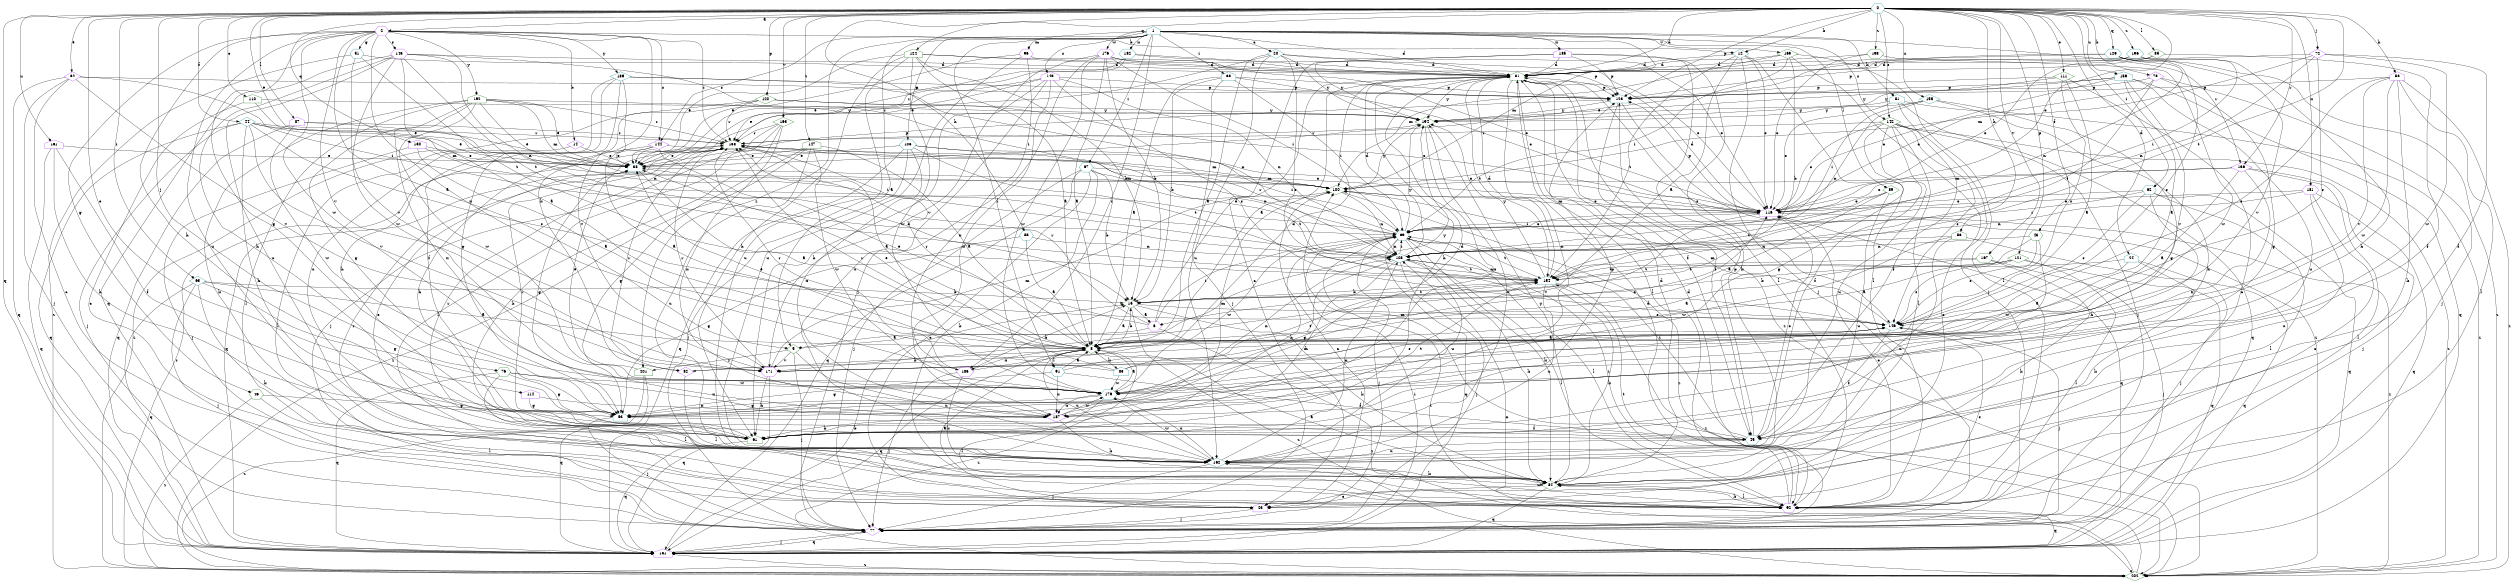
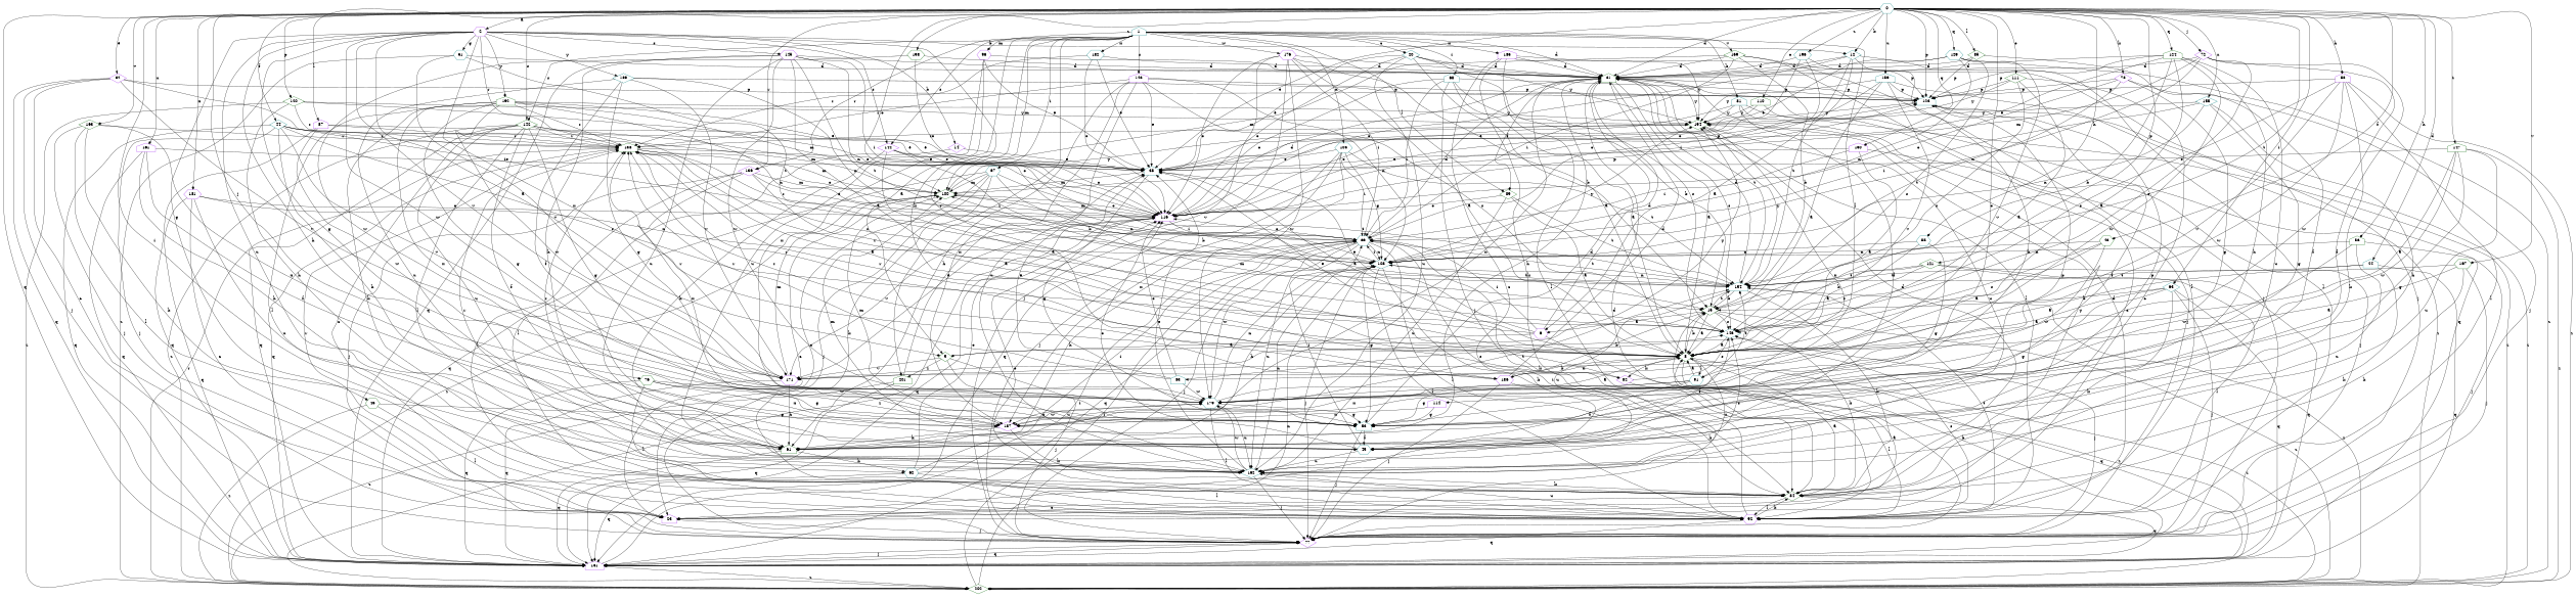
  strict digraph {
    node [color=teal shape=diamond]
    edge [arrowhead=diamond]
    0 [shape=hexagon]
    2 [color=purple shape=hexagon]
    12
    24 [shape=house]
    31 [color=darkgreen shape=house]
    32 [color=purple]
    38 [shape=house]
    43 [color=darkgreen shape=hexagon]
    44
    55 [shape=hexagon]
    56 [color=darkgreen shape=house]
    58 [color=purple shape=house]
    62 [shape=hexagon]
    63
    72 [color=purple]
    76 [color=darkgreen shape=hexagon]
    78 [color=purple]
    85 [color=darkgreen]
    87 [color=purple shape=house]
    110 [color=darkgreen shape=house]
    111 [color=darkgreen]
    114 [color=purple shape=house]
    116 [color=purple shape=house]
    120 [color=darkgreen]
    121 [color=darkgreen]
    123 [shape=house]
    124 [color=darkgreen shape=house]
    129 [shape=hexagon]
    130 [color=purple shape=house]
    131 [color=purple shape=house]
    136 [color=purple]
    142 [color=darkgreen]
    147 [color=darkgreen shape=house]
    154 [shape=house]
    155
    159 [shape=house]
    161 [color=purple shape=house]
    163 [color=darkgreen]
    167 [color=darkgreen shape=hexagon]
    181 [color=purple shape=hexagon]
    196 [shape=hexagon]
    198 [color=darkgreen shape=hexagon]
    5 [color=darkgreen]
    138 [color=darkgreen shape=house]
    144 [color=purple]
    14 [color=purple]
    46 [color=darkgreen shape=hexagon]
    51 [shape=hexagon]
    53 [shape=house]
    61 [color=darkgreen shape=house]
    82 [color=purple]
    145 [color=purple shape=hexagon]
    162
    171 [color=purple shape=hexagon]
    179 [shape=hexagon]
    186 [color=purple shape=hexagon]
    189
    192 [color=darkgreen shape=house]
    77 [color=purple]
    6 [color=purple shape=hexagon]
    92 [color=purple shape=hexagon]
    8 [color=darkgreen]
    84 [color=darkgreen]
    194 [color=darkgreen]
    202 [color=darkgreen]
    146
    45 [shape=hexagon]
    187 [color=purple]
    69 [shape=hexagon]
    23 [color=purple shape=house]
    100 [color=darkgreen]
    108
    15 [color=darkgreen]
    1 [shape=house]
    20
    67 [shape=hexagon]
    68 [shape=house]
    81 [shape=house]
    89 [color=darkgreen]
    91 [shape=hexagon]
    96 [color=purple shape=hexagon]
    105 [shape=hexagon]
    143 [color=purple shape=house]
    169 [color=darkgreen]
    176 [color=purple shape=hexagon]
    182 [shape=hexagon]
    185 [color=purple shape=house]
    201 [color=darkgreen shape=house]
    83 [shape=house]
    0 -> 2 [arrowhead=normal label=a]
    0 -> 12 [label=b]
    0 -> 24 [arrowhead=normal label=d]
    0 -> 31 [arrowhead=normal label=d]
    0 -> 32 [arrowhead=normal label=e]
    0 -> 38 [arrowhead=normal label=e]
    0 -> 43 [label=f]
    0 -> 44 [arrowhead=normal label=f]
    0 -> 55 [label=h]
    0 -> 56 [label=h]
    0 -> 58 [label=h]
    0 -> 62 [label=i]
    0 -> 63 [label=i]
    0 -> 72 [label=j]
    0 -> 76 [label=j]
    0 -> 78 [arrowhead=normal label=k]
    0 -> 85 [arrowhead=normal label=l]
    0 -> 87 [arrowhead=normal label=l]
    0 -> 110 [arrowhead=normal label=o]
    0 -> 111 [arrowhead=normal label=o]
    0 -> 114 [label=o]
    0 -> 116 [arrowhead=normal label=o]
    0 -> 120 [label=p]
    0 -> 121 [arrowhead=normal label=p]
    0 -> 123 [label=p]
    0 -> 124 [arrowhead=normal label=q]
    0 -> 129 [arrowhead=normal label=q]
    0 -> 130 [label=q]
    0 -> 131 [arrowhead=normal label=q]
    0 -> 136 [arrowhead=normal label=r]
    0 -> 142 [arrowhead=normal label=s]
    0 -> 147 [arrowhead=normal label=t]
    0 -> 154 [label=t]
    0 -> 155 [arrowhead=normal label=u]
    0 -> 159 [label=u]
    0 -> 161 [label=u]
    0 -> 163 [label=v]
    0 -> 167 [label=v]
    0 -> 181 [label=x]
    0 -> 196 [arrowhead=normal label=z]
    0 -> 198 [arrowhead=normal label=z]
    2 -> 12 [label=b]
    2 -> 5 [label=a]
    2 -> 138 [arrowhead=normal label=r]
    2 -> 144 [arrowhead=normal label=s]
    2 -> 14 [arrowhead=normal label=b]
    2 -> 46 [label=g]
    2 -> 51 [arrowhead=normal label=g]
    2 -> 53 [label=g]
    2 -> 61 [arrowhead=normal label=h]
    2 -> 82 [label=k]
    2 -> 145 [label=s]
    2 -> 162 [arrowhead=normal label=u]
    2 -> 171 [label=v]
    2 -> 179 [label=w]
    2 -> 186 [arrowhead=normal label=x]
    2 -> 189 [arrowhead=normal label=y]
    2 -> 192 [label=y]
    12 -> 31 [arrowhead=normal label=d]
    12 -> 116 [arrowhead=normal label=o]
    12 -> 154 [arrowhead=normal label=t]
    12 -> 77 [arrowhead=normal label=j]
    12 -> 6 [label=a]
    12 -> 92 [label=l]
    24 -> 131 [label=q]
    24 -> 154 [label=t]
    24 -> 8 [arrowhead=normal label=a]
    24 -> 84 [label=k]
    31 -> 123 [label=p]
    31 -> 154 [label=t]
    31 -> 61 [arrowhead=normal label=h]
    31 -> 92 [label=l]
    31 -> 8 [arrowhead=normal label=a]
    31 -> 194 [label=y]
    31 -> 202 [arrowhead=normal label=z]
    31 -> 146 [arrowhead=normal label=s]
-   31 -> 45 [label=f]
+   31 -> 89 [label=f]
    31 -> 187 [arrowhead=normal label=x]
    32 -> 123 [arrowhead=normal label=p]
    32 -> 131 [arrowhead=normal label=q]
    32 -> 171 [label=v]
    32 -> 77 [arrowhead=normal label=j]
    32 -> 69 [label=i]
    32 -> 23 [label=c]
    38 -> 123 [arrowhead=normal label=p]
    38 -> 53 [label=g]
    38 -> 8 [label=a]
    38 -> 100 [arrowhead=normal label=m]
    43 -> 179 [label=w]
    43 -> 8 [label=a]
    43 -> 146 [label=s]
    43 -> 108 [arrowhead=normal label=n]
    44 -> 38 [arrowhead=normal label=e]
    44 -> 131 [label=q]
    44 -> 138 [label=r]
    44 -> 61 [arrowhead=normal label=h]
    44 -> 171 [label=v]
    44 -> 77 [label=j]
    44 -> 146 [arrowhead=normal label=s]
    44 -> 100 [arrowhead=normal label=m]
    55 -> 53 [label=g]
    55 -> 8 [arrowhead=normal label=a]
    55 -> 108 [label=n]
    56 -> 162 [arrowhead=normal label=u]
    56 -> 179 [label=w]
    56 -> 77 [arrowhead=normal label=j]
    56 -> 108 [arrowhead=normal label=n]
    58 -> 123 [label=p]
    58 -> 171 [label=v]
    58 -> 179 [arrowhead=normal label=w]
    58 -> 92 [label=l]
    58 -> 84 [label=k]
    58 -> 202 [label=z]
    58 -> 146 [label=s]
    62 -> 116 [label=o]
    62 -> 131 [label=q]
-   62 -> 61 [arrowhead=normal label=h]
+   61 -> 62 [arrowhead=normal label=h]
    62 -> 92 [label=l]
    62 -> 146 [arrowhead=normal label=s]
    62 -> 69 [arrowhead=normal label=i]
    63 -> 131 [arrowhead=normal label=q]
    63 -> 53 [arrowhead=normal label=g]
    63 -> 77 [label=j]
    63 -> 8 [arrowhead=normal label=a]
    63 -> 84 [arrowhead=normal label=k]
    63 -> 15 [arrowhead=normal label=b]
    72 -> 31 [arrowhead=normal label=d]
    72 -> 179 [label=w]
    72 -> 146 [arrowhead=normal label=s]
    72 -> 45 [label=f]
    72 -> 100 [label=m]
    72 -> 108 [arrowhead=normal label=n]
    76 -> 131 [arrowhead=normal label=q]
    76 -> 53 [label=g]
    76 -> 179 [arrowhead=normal label=w]
    76 -> 92 [label=l]
    76 -> 187 [arrowhead=normal label=x]
    78 -> 116 [arrowhead=normal label=o]
    78 -> 123 [arrowhead=normal label=p]
    78 -> 154 [label=t]
    78 -> 53 [arrowhead=normal label=g]
    78 -> 77 [label=j]
    85 -> 31 [arrowhead=normal label=d]
    85 -> 123 [arrowhead=normal label=p]
    85 -> 45 [label=f]
    87 -> 38 [label=e]
    87 -> 131 [label=q]
    87 -> 138 [arrowhead=normal label=r]
    87 -> 179 [arrowhead=normal label=w]
    110 -> 38 [arrowhead=normal label=e]
    110 -> 194 [label=y]
    110 -> 23 [label=c]
    111 -> 123 [arrowhead=normal label=p]
    111 -> 8 [label=a]
    111 -> 194 [arrowhead=normal label=y]
    111 -> 146 [label=s]
    111 -> 23 [label=c]
    114 -> 53 [arrowhead=normal label=g]
    114 -> 187 [label=x]
    116 -> 31 [arrowhead=normal label=d]
    116 -> 123 [label=p]
    116 -> 131 [label=q]
    116 -> 171 [label=v]
    116 -> 202 [arrowhead=normal label=z]
    116 -> 69 [arrowhead=normal label=i]
    116 -> 100 [label=m]
    120 -> 116 [arrowhead=normal label=o]
    120 -> 138 [label=r]
    120 -> 61 [arrowhead=normal label=h]
    120 -> 194 [arrowhead=normal label=y]
    120 -> 202 [label=z]
    121 -> 131 [label=q]
    121 -> 154 [arrowhead=normal label=t]
    121 -> 92 [arrowhead=normal label=l]
    121 -> 146 [label=s]
    121 -> 15 [label=b]
    123 -> 194 [arrowhead=normal label=y]
    123 -> 202 [arrowhead=normal label=z]
    123 -> 45 [label=f]
    124 -> 31 [arrowhead=normal label=d]
    124 -> 38 [label=e]
    124 -> 123 [label=p]
    124 -> 61 [label=h]
    124 -> 162 [arrowhead=normal label=u]
    124 -> 179 [label=w]
    124 -> 8 [arrowhead=normal label=a]
    124 -> 15 [label=b]
    129 -> 31 [label=d]
    129 -> 38 [arrowhead=normal label=e]
    129 -> 171 [arrowhead=normal label=v]
    129 -> 202 [arrowhead=normal label=z]
    129 -> 146 [label=s]
    129 -> 108 [label=n]
    130 -> 38 [label=e]
    130 -> 77 [arrowhead=normal label=j]
    130 -> 8 [label=a]
    130 -> 69 [arrowhead=normal label=i]
    131 -> 77 [label=j]
    131 -> 202 [arrowhead=normal label=z]
    131 -> 69 [label=i]
    131 -> 15 [label=b]
    136 -> 116 [arrowhead=normal label=o]
    136 -> 77 [label=j]
    136 -> 92 [arrowhead=normal label=l]
    136 -> 8 [label=a]
    136 -> 187 [arrowhead=normal label=x]
    136 -> 100 [label=m]
    142 -> 116 [label=o]
    142 -> 131 [label=q]
    142 -> 138 [arrowhead=normal label=r]
    142 -> 53 [label=g]
    142 -> 162 [label=u]
    142 -> 84 [arrowhead=normal label=l]
    142 -> 202 [arrowhead=normal label=z]
    142 -> 146 [label=s]
    142 -> 45 [arrowhead=normal label=f]
    142 -> 23 [label=c]
    147 -> 38 [arrowhead=normal label=e]
    147 -> 53 [arrowhead=normal label=g]
    147 -> 162 [arrowhead=normal label=u]
    147 -> 179 [arrowhead=normal label=w]
    147 -> 8 [label=a]
    147 -> 202 [label=z]
    154 -> 31 [arrowhead=normal label=d]
    154 -> 162 [label=u]
    154 -> 84 [arrowhead=normal label=k]
    154 -> 194 [label=y]
    154 -> 202 [label=z]
    154 -> 108 [arrowhead=normal label=n]
    154 -> 15 [arrowhead=normal label=b]
    155 -> 53 [arrowhead=normal label=g]
    155 -> 61 [arrowhead=normal label=h]
    155 -> 194 [label=y]
    155 -> 69 [label=i]
    155 -> 108 [label=n]
    159 -> 116 [label=o]
    159 -> 123 [label=p]
    159 -> 131 [arrowhead=normal label=q]
-   159 -> 162 [label=u]
    159 -> 171 [arrowhead=normal label=v]
    159 -> 8 [label=a]
    159 -> 194 [arrowhead=normal label=y]
    161 -> 38 [arrowhead=normal label=e]
    161 -> 131 [arrowhead=normal label=q]
    161 -> 61 [label=h]
    161 -> 45 [arrowhead=normal label=f]
    163 -> 138 [label=r]
    163 -> 77 [arrowhead=normal label=j]
    163 -> 92 [label=l]
    163 -> 84 [arrowhead=normal label=k]
    163 -> 187 [arrowhead=normal label=x]
    167 -> 154 [arrowhead=normal label=t]
    167 -> 77 [label=j]
    167 -> 8 [arrowhead=normal label=a]
    167 -> 84 [label=k]
    181 -> 116 [label=o]
    181 -> 131 [arrowhead=normal label=q]
    181 -> 162 [label=u]
    181 -> 23 [label=c]
    181 -> 108 [arrowhead=normal label=n]
    196 -> 31 [label=d]
    196 -> 116 [arrowhead=normal label=o]
    196 -> 61 [label=h]
    196 -> 69 [arrowhead=normal label=i]
    198 -> 31 [label=d]
    198 -> 116 [label=o]
    198 -> 179 [label=w]
    5 -> 162 [label=u]
    5 -> 171 [arrowhead=normal label=v]
    5 -> 77 [label=j]
    5 -> 194 [label=y]
    5 -> 201 [arrowhead=normal label=z]
    138 -> 38 [arrowhead=normal label=e]
    138 -> 116 [arrowhead=normal label=o]
    138 -> 131 [label=q]
    138 -> 8 [label=a]
    138 -> 100 [arrowhead=normal label=m]
    144 -> 38 [label=e]
    144 -> 116 [arrowhead=normal label=o]
    144 -> 61 [arrowhead=normal label=h]
    144 -> 8 [arrowhead=normal label=a]
    144 -> 15 [label=b]
    14 -> 38 [label=e]
    14 -> 92 [arrowhead=normal label=l]
    46 -> 53 [arrowhead=normal label=g]
    46 -> 92 [arrowhead=normal label=l]
    46 -> 202 [label=z]
    51 -> 31 [label=d]
    51 -> 154 [arrowhead=normal label=t]
    51 -> 171 [label=v]
    51 -> 202 [arrowhead=normal label=z]
    53 -> 31 [arrowhead=normal label=d]
    53 -> 77 [arrowhead=normal label=j]
    53 -> 45 [arrowhead=normal label=f]
    61 -> 123 [label=p]
    61 -> 131 [arrowhead=normal label=q]
    61 -> 138 [arrowhead=normal label=r]
    82 -> 138 [label=r]
    82 -> 92 [label=l]
    82 -> 146 [arrowhead=normal label=s]
    145 -> 31 [label=d]
    145 -> 131 [label=q]
    145 -> 154 [arrowhead=normal label=t]
    145 -> 61 [label=h]
    145 -> 162 [label=u]
    145 -> 179 [arrowhead=normal label=w]
    145 -> 8 [label=a]
    145 -> 69 [arrowhead=normal label=i]
    145 -> 108 [arrowhead=normal label=n]
    162 -> 38 [arrowhead=normal label=e]
    162 -> 138 [label=r]
    162 -> 179 [label=w]
    162 -> 77 [label=j]
    162 -> 84 [arrowhead=normal label=k]
    162 -> 108 [arrowhead=normal label=n]
    171 -> 131 [label=q]
    171 -> 138 [label=r]
    171 -> 61 [arrowhead=normal label=h]
    171 -> 100 [arrowhead=normal label=m]
    179 -> 53 [label=g]
    179 -> 162 [arrowhead=normal label=u]
    179 -> 92 [arrowhead=normal label=l]
    179 -> 8 [label=a]
    179 -> 187 [label=x]
    179 -> 108 [label=n]
    186 -> 31 [arrowhead=normal label=d]
    186 -> 138 [arrowhead=normal label=r]
    186 -> 77 [label=j]
    186 -> 84 [label=k]
    186 -> 15 [arrowhead=normal label=b]
    189 -> 123 [arrowhead=normal label=p]
    189 -> 53 [label=g]
    189 -> 162 [arrowhead=normal label=u]
    189 -> 171 [label=v]
    189 -> 45 [arrowhead=normal label=f]
    189 -> 108 [arrowhead=normal label=n]
    192 -> 38 [arrowhead=normal label=e]
    192 -> 138 [arrowhead=normal label=r]
    192 -> 53 [label=g]
    192 -> 179 [arrowhead=normal label=w]
    192 -> 92 [arrowhead=normal label=l]
    192 -> 84 [label=k]
    192 -> 194 [arrowhead=normal label=y]
    192 -> 187 [label=x]
    192 -> 100 [arrowhead=normal label=m]
    192 -> 108 [label=n]
    77 -> 31 [arrowhead=normal label=d]
    77 -> 131 [label=q]
    6 -> 31 [arrowhead=normal label=d]
    6 -> 38 [label=e]
    6 -> 5 [label=a]
    6 -> 138 [label=r]
    6 -> 202 [arrowhead=normal label=z]
    6 -> 69 [arrowhead=normal label=i]
    92 -> 31 [label=d]
    92 -> 116 [label=o]
    92 -> 131 [arrowhead=normal label=q]
    92 -> 154 [arrowhead=normal label=t]
    92 -> 162 [arrowhead=normal label=u]
    92 -> 84 [arrowhead=normal label=k]
    92 -> 146 [label=s]
    92 -> 69 [arrowhead=normal label=i]
    8 -> 38 [arrowhead=normal label=e]
    8 -> 131 [arrowhead=normal label=q]
    8 -> 138 [label=r]
    8 -> 82 [arrowhead=normal label=k]
    8 -> 162 [label=u]
    8 -> 186 [label=x]
    8 -> 202 [arrowhead=normal label=z]
    8 -> 15 [arrowhead=normal label=b]
    8 -> 91 [arrowhead=normal label=l]
    8 -> 83 [arrowhead=normal label=k]
    84 -> 31 [arrowhead=normal label=d]
    84 -> 131 [label=q]
    84 -> 92 [arrowhead=normal label=l]
    84 -> 8 [arrowhead=normal label=a]
    84 -> 194 [arrowhead=normal label=y]
    84 -> 23 [label=c]
    194 -> 138 [arrowhead=normal label=r]
    194 -> 162 [arrowhead=normal label=u]
    194 -> 187 [label=x]
    202 -> 138 [label=r]
    202 -> 69 [arrowhead=normal label=i]
    202 -> 108 [label=n]
    146 -> 77 [arrowhead=normal label=j]
    146 -> 8 [label=a]
    146 -> 45 [arrowhead=normal label=f]
    146 -> 100 [arrowhead=normal label=m]
    45 -> 116 [label=o]
    45 -> 123 [arrowhead=normal label=p]
    45 -> 162 [arrowhead=normal label=u]
    45 -> 69 [arrowhead=normal label=i]
    45 -> 100 [label=m]
    187 -> 154 [arrowhead=normal label=t]
    187 -> 61 [label=h]
    187 -> 179 [label=w]
    187 -> 84 [label=k]
    187 -> 100 [label=m]
    69 -> 31 [arrowhead=normal label=d]
    69 -> 116 [arrowhead=normal label=o]
    69 -> 131 [arrowhead=normal label=q]
    69 -> 154 [arrowhead=normal label=t]
    69 -> 138 [label=r]
    69 -> 61 [arrowhead=normal label=h]
    69 -> 162 [label=u]
    69 -> 179 [arrowhead=normal label=w]
    69 -> 77 [label=j]
    69 -> 92 [label=l]
    69 -> 84 [arrowhead=normal label=k]
    69 -> 108 [arrowhead=normal label=n]
    23 -> 138 [arrowhead=normal label=r]
    23 -> 77 [label=j]
    23 -> 8 [label=a]
    100 -> 116 [label=o]
    100 -> 194 [arrowhead=normal label=y]
    100 -> 202 [arrowhead=normal label=z]
    100 -> 23 [arrowhead=normal label=c]
    100 -> 108 [label=n]
    108 -> 154 [label=t]
    108 -> 53 [label=g]
    108 -> 61 [label=h]
    108 -> 77 [label=j]
    108 -> 92 [arrowhead=normal label=l]
    108 -> 84 [label=k]
    108 -> 194 [label=y]
    108 -> 69 [arrowhead=normal label=i]
    15 -> 154 [arrowhead=normal label=t]
    15 -> 6 [label=a]
    15 -> 8 [label=a]
    15 -> 84 [arrowhead=normal label=k]
    15 -> 202 [arrowhead=normal label=z]
    15 -> 146 [arrowhead=normal label=s]
    1 -> 31 [label=d]
    1 -> 136 [arrowhead=normal label=r]
    1 -> 142 [label=s]
    1 -> 5 [arrowhead=normal label=a]
    1 -> 144 [arrowhead=normal label=s]
    1 -> 186 [arrowhead=normal label=r]
    1 -> 100 [arrowhead=normal label=m]
    1 -> 20 [label=c]
    1 -> 67 [label=i]
    1 -> 68 [arrowhead=normal label=i]
    1 -> 81 [label=k]
    1 -> 89 [label=l]
    1 -> 91 [label=l]
    1 -> 96 [label=m]
    1 -> 105 [arrowhead=normal label=n]
    1 -> 143 [label=s]
    1 -> 169 [arrowhead=normal label=v]
    1 -> 176 [arrowhead=normal label=w]
    1 -> 182 [label=x]
    1 -> 185 [label=x]
    1 -> 201 [label=z]
    20 -> 31 [arrowhead=normal label=d]
    20 -> 38 [label=e]
    20 -> 116 [arrowhead=normal label=o]
    20 -> 162 [label=u]
    20 -> 8 [arrowhead=normal label=a]
    20 -> 194 [label=y]
    20 -> 146 [label=s]
    67 -> 131 [arrowhead=normal label=q]
    67 -> 154 [label=t]
    67 -> 77 [label=j]
    67 -> 84 [arrowhead=normal label=k]
    67 -> 23 [arrowhead=normal label=c]
    67 -> 100 [arrowhead=normal label=m]
    67 -> 15 [label=b]
    68 -> 116 [label=o]
    68 -> 123 [label=p]
    68 -> 77 [arrowhead=normal label=j]
    68 -> 8 [label=a]
    68 -> 69 [label=i]
    68 -> 15 [arrowhead=normal label=b]
    81 -> 116 [arrowhead=normal label=o]
    81 -> 77 [arrowhead=normal label=j]
    81 -> 194 [label=y]
    81 -> 202 [arrowhead=normal label=z]
    81 -> 45 [label=f]
    89 -> 116 [label=o]
    89 -> 154 [label=t]
    89 -> 162 [label=u]
    89 -> 8 [label=a]
    91 -> 154 [label=t]
    91 -> 53 [label=g]
    91 -> 8 [label=a]
    91 -> 45 [arrowhead=normal label=f]
    91 -> 187 [label=x]
    96 -> 31 [label=d]
    96 -> 38 [arrowhead=normal label=e]
    96 -> 162 [label=u]
    96 -> 187 [label=x]
    105 -> 38 [label=e]
    105 -> 131 [label=q]
    105 -> 154 [arrowhead=normal label=t]
    105 -> 77 [arrowhead=normal label=j]
    105 -> 187 [arrowhead=normal label=x]
    105 -> 69 [arrowhead=normal label=i]
-   105 -> 108 [arrowhead=normal label=n]
+   105 -> 108 [arrowhead=normal label=g]
    143 -> 38 [arrowhead=normal label=e]
    143 -> 123 [arrowhead=normal label=p]
    143 -> 138 [label=r]
    143 -> 61 [arrowhead=normal label=h]
    143 -> 162 [label=u]
    143 -> 146 [label=s]
    143 -> 187 [label=x]
    143 -> 108 [label=n]
    169 -> 31 [arrowhead=normal label=d]
    169 -> 77 [arrowhead=normal label=j]
    169 -> 92 [label=l]
    169 -> 69 [label=i]
    169 -> 100 [arrowhead=normal label=m]
    169 -> 15 [arrowhead=normal label=b]
    176 -> 31 [arrowhead=normal label=d]
    176 -> 116 [label=o]
    176 -> 171 [arrowhead=normal label=v]
    176 -> 179 [label=w]
    176 -> 77 [arrowhead=normal label=j]
    176 -> 8 [label=a]
    176 -> 69 [arrowhead=normal label=i]
    176 -> 15 [label=b]
    182 -> 31 [label=d]
    182 -> 38 [label=e]
    182 -> 116 [label=o]
    182 -> 138 [label=r]
    185 -> 31 [arrowhead=normal label=d]
    185 -> 123 [label=p]
    185 -> 92 [label=l]
    185 -> 84 [label=k]
    185 -> 194 [arrowhead=normal label=y]
    185 -> 23 [arrowhead=normal label=c]
    201 -> 38 [label=e]
    201 -> 131 [arrowhead=normal label=q]
    201 -> 202 [label=z]
    83 -> 38 [label=e]
    83 -> 116 [label=o]
    83 -> 138 [label=r]
    83 -> 179 [label=w]
    83 -> 146 [label=s]
  }
